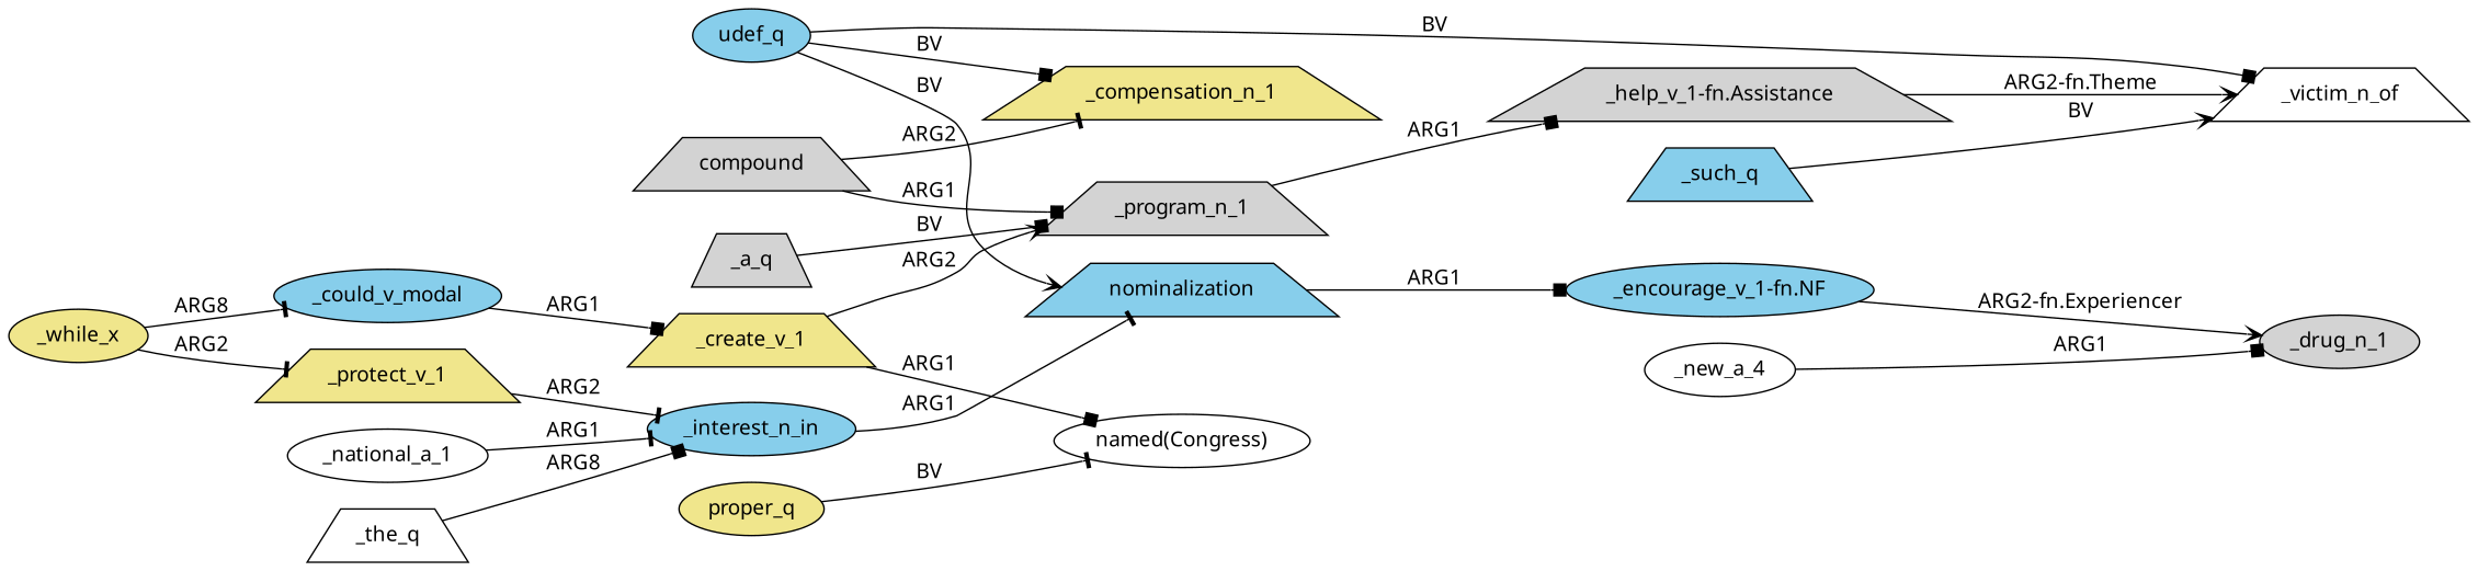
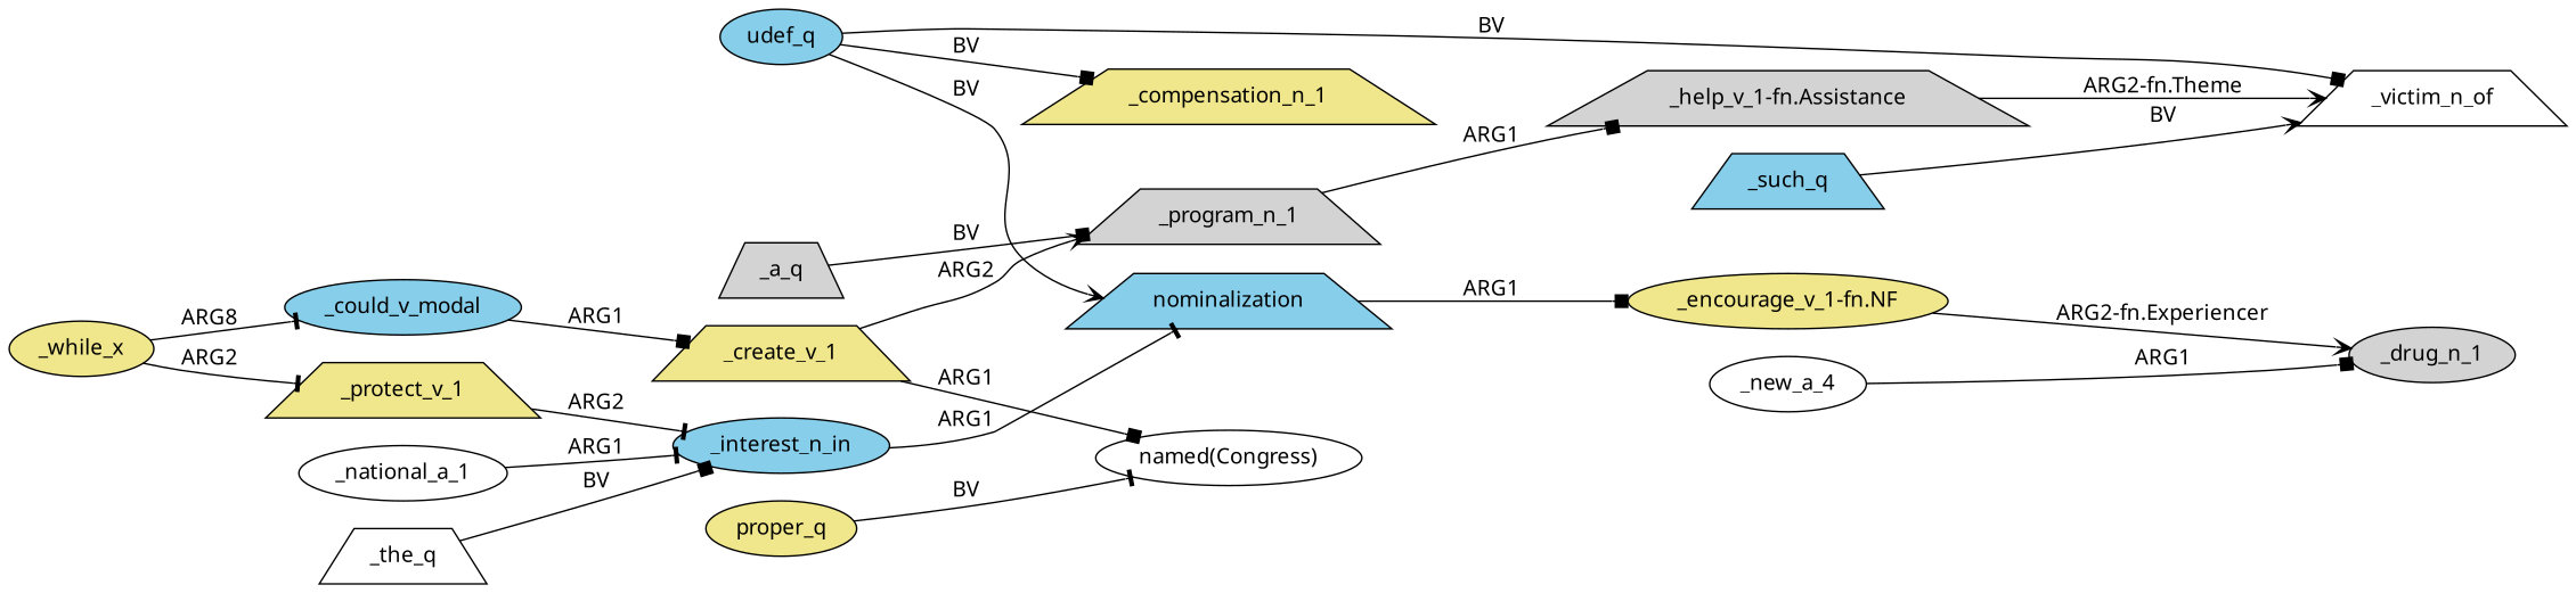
  digraph {
    fontname="Noto Sans"
    rankdir=LR
    node [fillcolor=khaki fontname="Noto Sans" shape=trapezium style=filled]
    edge [arrowhead=box fontname="Noto Sans"]
    _program_n_1 [fillcolor=lightgrey]
    "_help_v_1-fn.Assistance" [fillcolor=lightgrey]
    _victim_n_of [fillcolor=white]
    udef_q [fillcolor=skyblue shape=ellipse]
    _compensation_n_1
    nominalization [fillcolor=skyblue]
-   "_encourage_v_1-fn.NF" [fillcolor=skyblue shape=ellipse]
+   "_encourage_v_1-fn.NF" [shape=ellipse]
    _drug_n_1 [fillcolor=lightgrey shape=ellipse]
    _interest_n_in [fillcolor=skyblue shape=ellipse]
    n10 [fillcolor=white label=_new_a_4 shape=ellipse]
-   compound [fillcolor=lightgrey]
    _the_q [fillcolor=white]
    _protect_v_1
    _national_a_1 [fillcolor=white shape=ellipse]
    proper_q [shape=ellipse]
    "named(Congress)" [fillcolor=white shape=ellipse]
    _while_x [shape=ellipse]
    _could_v_modal [fillcolor=skyblue shape=ellipse]
    _create_v_1
    _a_q [fillcolor=lightgrey]
    _such_q [fillcolor=skyblue]
    _program_n_1 -> "_help_v_1-fn.Assistance" [label=ARG1]
    "_help_v_1-fn.Assistance" -> _victim_n_of [arrowhead=vee label="ARG2-fn.Theme"]
    udef_q -> _victim_n_of [label=BV]
    udef_q -> _compensation_n_1 [label=BV]
    udef_q -> nominalization [arrowhead=vee label=BV]
    nominalization -> "_encourage_v_1-fn.NF" [label=ARG1]
    "_encourage_v_1-fn.NF" -> _drug_n_1 [arrowhead=vee label="ARG2-fn.Experiencer"]
    _interest_n_in -> nominalization [arrowhead=tee label=ARG1]
    n10 -> _drug_n_1 [label=ARG1]
-   compound -> _program_n_1 [label=ARG1]
-   compound -> _compensation_n_1 [arrowhead=tee label=ARG2]
-   _the_q -> _interest_n_in [label=ARG8]
+   _the_q -> _interest_n_in [label=BV]
    _protect_v_1 -> _interest_n_in [arrowhead=tee label=ARG2]
    _national_a_1 -> _interest_n_in [arrowhead=tee label=ARG1]
    proper_q -> "named(Congress)" [arrowhead=tee label=BV]
    _while_x -> _protect_v_1 [arrowhead=tee label=ARG2]
    _while_x -> _could_v_modal [arrowhead=tee label=ARG8]
    _could_v_modal -> _create_v_1 [label=ARG1]
    _create_v_1 -> _program_n_1 [arrowhead=vee label=ARG2]
    _create_v_1 -> "named(Congress)" [label=ARG1]
    _a_q -> _program_n_1 [label=BV]
    _such_q -> _victim_n_of [arrowhead=vee label=BV]
  }
